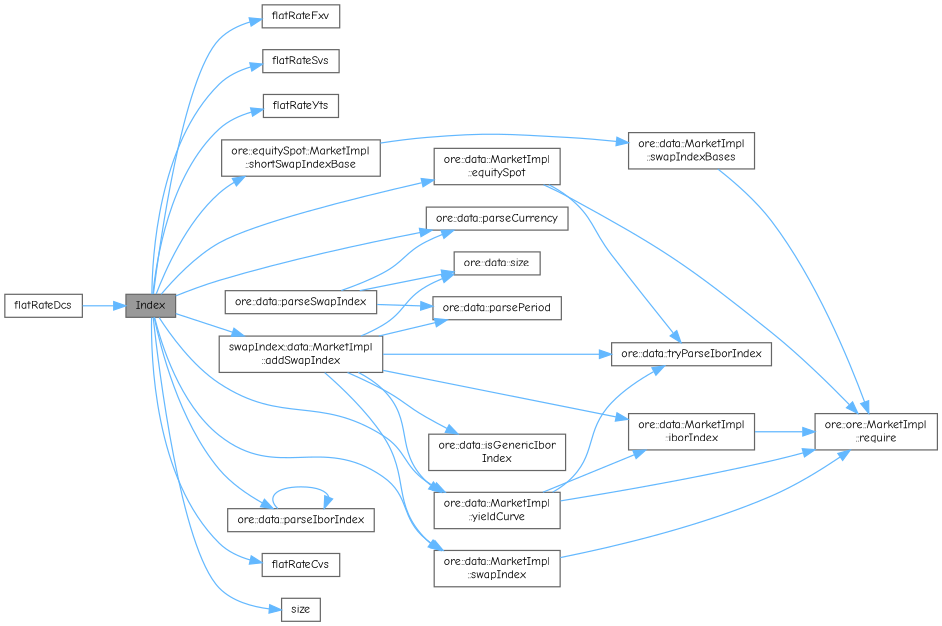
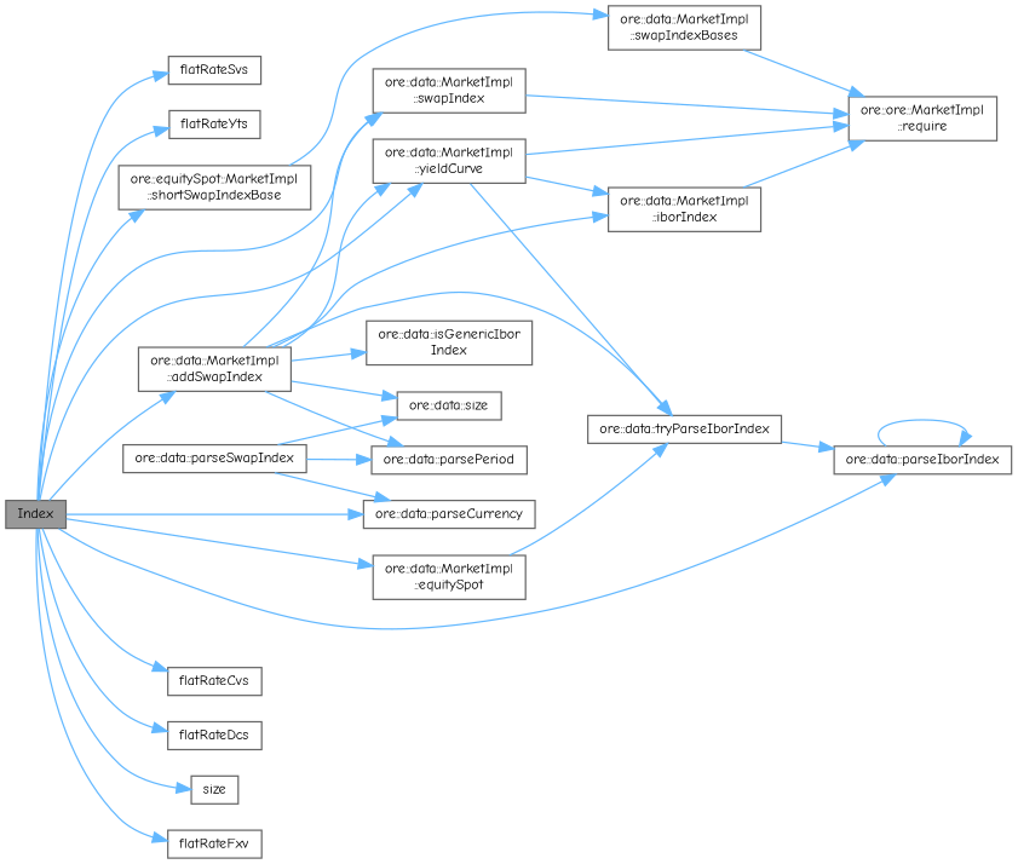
  digraph {
    fontname="Comic Neue"
    rankdir=LR
    node [color=grey40 fillcolor=white fontname="Comic Neue" fontsize=10 shape=box style=filled]
    edge [color=steelblue1 fontname="Comic Neue" fontsize=10 labelfontname=Helvetica labelfontsize=10 style=solid]
    n1 [color=gray40 fillcolor=grey60 fontcolor=black height=0.2 label=Index width=0.4]
-   n2 [height=0.2 label="swapIndex::data::MarketImpl\l::addSwapIndex" width=0.4]
+   n2 [height=0.2 label="ore::data::MarketImpl\l::addSwapIndex" width=0.4]
    n3 [height=0.2 label="ore::data::parseCurrency" width=0.4]
    n4 [height=0.2 label="ore::data::MarketImpl\l::swapIndex" width=0.4]
    n5 [height=0.2 label="ore::data::parseIborIndex" width=0.4]
    n6 [height=0.2 label="ore::data::MarketImpl\l::yieldCurve" width=0.4]
    n7 [height=0.2 label="ore::data::MarketImpl\l::equitySpot" width=0.4]
    n8 [height=0.2 label=flatRateCvs width=0.4]
    n9 [height=0.2 label=flatRateDcs width=0.4]
    n10 [height=0.2 label=size width=0.4]
    n11 [height=0.2 label=flatRateFxv width=0.4]
    n12 [height=0.2 label=flatRateSvs width=0.4]
    n13 [height=0.2 label=flatRateYts width=0.4]
    n14 [height=0.2 label="ore::equitySpot::MarketImpl\l::shortSwapIndexBase" width=0.4]
    n15 [height=0.2 label="ore::data::MarketImpl\l::iborIndex" width=0.4]
    n16 [height=0.2 label="ore::data::isGenericIbor\lIndex" width=0.4]
    n17 [height=0.2 label="ore::data::size" width=0.4]
    n18 [height=0.2 label="ore::data::tryParseIborIndex" width=0.4]
    n19 [height=0.2 label="ore::data::parsePeriod" width=0.4]
    n20 [height=0.2 label="ore::ore::MarketImpl\l::require" width=0.4]
    n21 [height=0.2 label="ore::data::MarketImpl\l::swapIndexBases" width=0.4]
    n22 [height=0.2 label="ore::data::parseSwapIndex" width=0.4]
    n1 -> n2
    n1 -> n3
    n1 -> n4
    n1 -> n5
    n1 -> n6
    n1 -> n7
    n1 -> n8
-   n9 -> n1
+   n1 -> n9
    n1 -> n10
    n1 -> n11
    n1 -> n12
    n1 -> n13
    n1 -> n14
    n2 -> n4
    n2 -> n6
    n2 -> n15
    n2 -> n16
    n2 -> n17
    n2 -> n18
    n2 -> n19
    n4 -> n20
    n5 -> n5
    n6 -> n15
    n6 -> n18
    n6 -> n20
    n7 -> n18
-   n7 -> n20
    n14 -> n21
    n15 -> n20
+   n18 -> n5
    n21 -> n20
    n22 -> n3
    n22 -> n17
    n22 -> n19
  }
